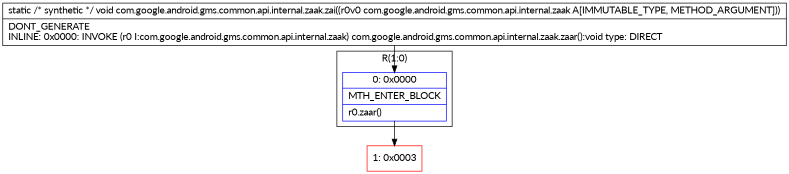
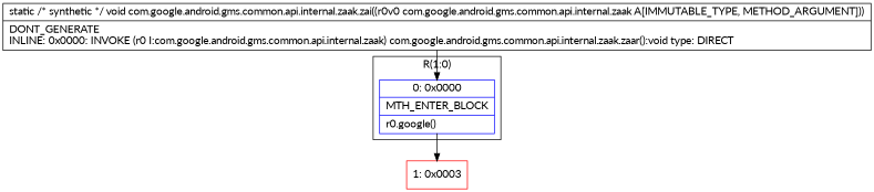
  digraph {
    fontname=Lato
    node [shape=record fontname=Lato]
    edge [fontname=Lato]
-   n1 [color=blue label="{0\:\ 0x0000|MTH_ENTER_BLOCK\l|r0.zaar()\l}"]
+   n1 [color=blue label="{0\:\ 0x0000|MTH_ENTER_BLOCK\l|r0.google()\l}"]
    n2 [color=red label="{1\:\ 0x0003}"]
    n3 [label="{static \/* synthetic *\/ void com.google.android.gms.common.api.internal.zaak.zai((r0v0 com.google.android.gms.common.api.internal.zaak A[IMMUTABLE_TYPE, METHOD_ARGUMENT]))  | DONT_GENERATE\lINLINE: 0x0000: INVOKE  (r0 I:com.google.android.gms.common.api.internal.zaak) com.google.android.gms.common.api.internal.zaak.zaar():void type: DIRECT\l}"]
    subgraph cluster_1 {
      label="R(1:0)"
      n1
    }
    n1 -> n2
    n3 -> n1
  }
